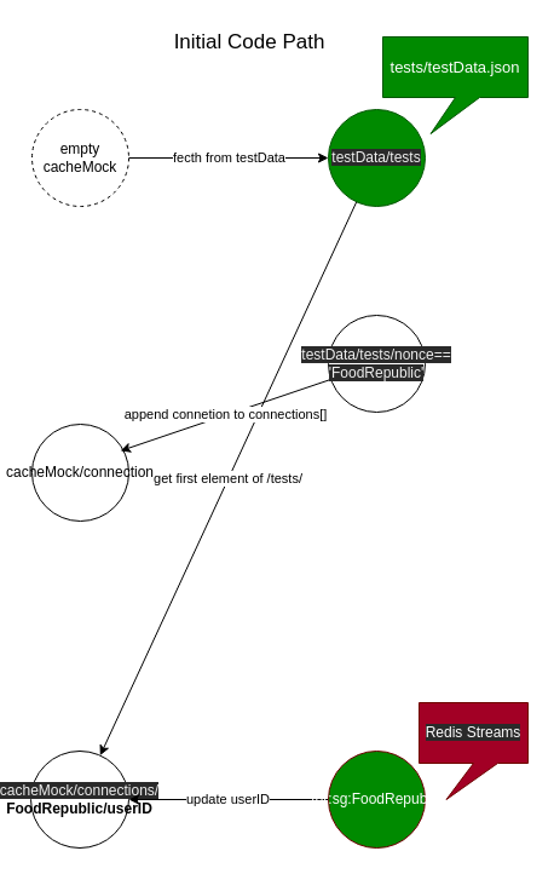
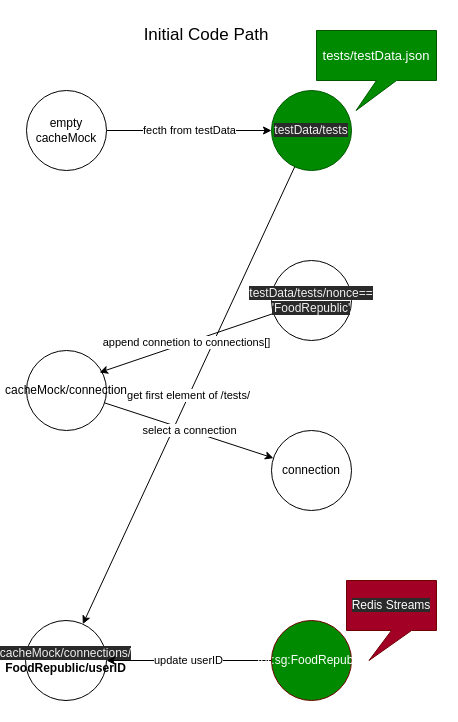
  <mxCell id="0" />
  <mxCell id="1" parent="0" />
  <mxCell id="2" value="fecth from testData" style="edgeStyle=none;html=1;" parent="1" source="3" target="6" edge="1"><mxGeometry relative="1" as="geometry" /></mxCell>
- <mxCell id="3" value="empty&lt;br&gt;cacheMock" style="ellipse;whiteSpace=wrap;html=1;aspect=fixed;dashed=1;" parent="1" vertex="1"><mxGeometry x="21" y="90" width="80" height="80" as="geometry" /></mxCell>
+ <mxCell id="3" value="empty&lt;br&gt;cacheMock" style="ellipse;whiteSpace=wrap;html=1;aspect=fixed;" parent="1" vertex="1"><mxGeometry x="21" y="90" width="80" height="80" as="geometry" /></mxCell>
  <mxCell id="4" value="&lt;span style=&quot;color: rgb(240 , 240 , 240) ; font-family: &amp;#34;helvetica&amp;#34; ; font-size: 12px ; font-style: normal ; font-weight: 400 ; letter-spacing: normal ; text-align: center ; text-indent: 0px ; text-transform: none ; word-spacing: 0px ; background-color: rgb(42 , 42 , 42) ; display: inline ; float: none&quot;&gt;cacheMock/connections/&lt;br&gt;&lt;/span&gt;FoodRepublic/userID&lt;br&gt;" style="ellipse;whiteSpace=wrap;html=1;aspect=fixed;fontStyle=1" parent="1" vertex="1"><mxGeometry x="20" y="620" width="81" height="80" as="geometry" /></mxCell>
  <mxCell id="5" value="get first element of /tests/" style="edgeStyle=none;html=1;" parent="1" source="6" target="4" edge="1"><mxGeometry relative="1" as="geometry" /></mxCell>
  <mxCell id="6" value="&#10;&#10;&lt;span style=&quot;color: rgb(240, 240, 240); font-family: helvetica; font-size: 12px; font-style: normal; font-weight: 400; letter-spacing: normal; text-align: center; text-indent: 0px; text-transform: none; word-spacing: 0px; background-color: rgb(42, 42, 42); display: inline; float: none;&quot;&gt;testData/tests&lt;/span&gt;&#10;&#10;" style="ellipse;whiteSpace=wrap;html=1;aspect=fixed;fillColor=#008a00;fontColor=#ffffff;strokeColor=#005700;" parent="1" vertex="1"><mxGeometry x="266" y="90" width="80" height="80" as="geometry" /></mxCell>
+ <mxCell id="7" value="select a connection" style="edgeStyle=none;html=1;" parent="1" source="8" target="9" edge="1"><mxGeometry relative="1" as="geometry" /></mxCell>
  <mxCell id="8" value="cacheMock/connection" style="ellipse;whiteSpace=wrap;html=1;aspect=fixed;" parent="1" vertex="1"><mxGeometry x="21" y="350" width="80" height="80" as="geometry" /></mxCell>
+ <mxCell id="9" value="connection" style="ellipse;whiteSpace=wrap;html=1;aspect=fixed;" parent="1" vertex="1"><mxGeometry x="266" y="430" width="80" height="80" as="geometry" /></mxCell>
  <mxCell id="10" value="update userID" style="edgeStyle=none;html=1;entryX=1;entryY=0.5;entryDx=0;entryDy=0;" parent="1" source="11" target="4" edge="1"><mxGeometry relative="1" as="geometry" /></mxCell>
  <mxCell id="11" value="tqr:sg:FoodRepublic" style="ellipse;whiteSpace=wrap;html=1;aspect=fixed;fillColor=#008a00;fontColor=#ffffff;strokeColor=#6F0000;" parent="1" vertex="1"><mxGeometry x="266" y="620" width="80" height="80" as="geometry" /></mxCell>
  <mxCell id="12" value="append connetion to connections[]" style="edgeStyle=none;html=1;entryX=0.913;entryY=0.275;entryDx=0;entryDy=0;entryPerimeter=0;" parent="1" source="13" target="8" edge="1"><mxGeometry relative="1" as="geometry" /></mxCell>
  <mxCell id="13" value="&lt;span style=&quot;color: rgb(240 , 240 , 240) ; font-family: &amp;#34;helvetica&amp;#34; ; font-size: 12px ; font-style: normal ; font-weight: 400 ; letter-spacing: normal ; text-align: center ; text-indent: 0px ; text-transform: none ; word-spacing: 0px ; background-color: rgb(42 , 42 , 42) ; display: inline ; float: none&quot;&gt;testData/tests/nonce==&lt;br&gt;'FoodRepublic'&lt;/span&gt;" style="ellipse;whiteSpace=wrap;html=1;aspect=fixed;" parent="1" vertex="1"><mxGeometry x="266" y="260" width="80" height="80" as="geometry" /></mxCell>
  <mxCell id="14" value="&#10;&#10;&lt;span style=&quot;color: rgb(255, 255, 255); font-family: helvetica; font-size: 12px; font-style: normal; font-weight: 400; letter-spacing: normal; text-align: center; text-indent: 0px; text-transform: none; word-spacing: 0px; background-color: rgb(42, 42, 42); display: inline; float: none;&quot;&gt;Redis Streams&lt;/span&gt;&#10;&#10;" style="shape=callout;whiteSpace=wrap;html=1;perimeter=calloutPerimeter;position2=0.25;fillColor=#a20025;fontColor=#ffffff;strokeColor=#6F0000;" parent="1" vertex="1"><mxGeometry x="341" y="580" width="90" height="80" as="geometry" /></mxCell>
  <mxCell id="15" value="&lt;font style=&quot;font-size: 17px&quot;&gt;Initial Code Path&lt;/font&gt;" style="text;html=1;strokeColor=none;fillColor=none;align=center;verticalAlign=middle;whiteSpace=wrap;rounded=0;" parent="1" vertex="1"><mxGeometry x="131" y="20" width="140" height="30" as="geometry" /></mxCell>
  <mxCell id="16" value="&lt;font style=&quot;font-size: 13px&quot;&gt;tests/testData.json&lt;/font&gt;" style="shape=callout;whiteSpace=wrap;html=1;perimeter=calloutPerimeter;fontSize=17;position2=0.33;fillColor=#008a00;fontColor=#ffffff;strokeColor=#005700;" parent="1" vertex="1"><mxGeometry x="311" y="30" width="120" height="80" as="geometry" /></mxCell>
